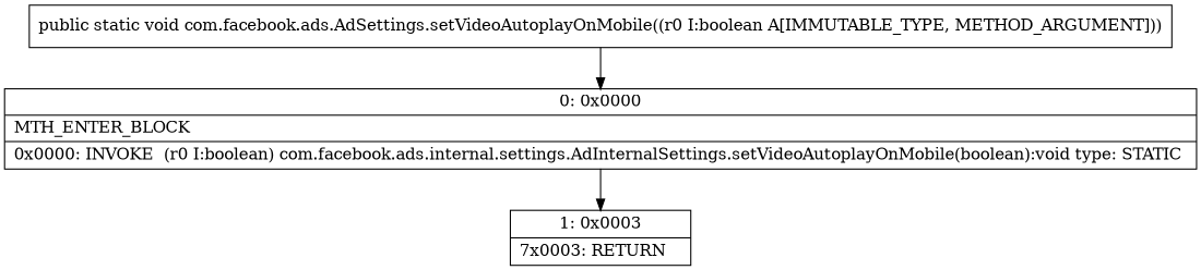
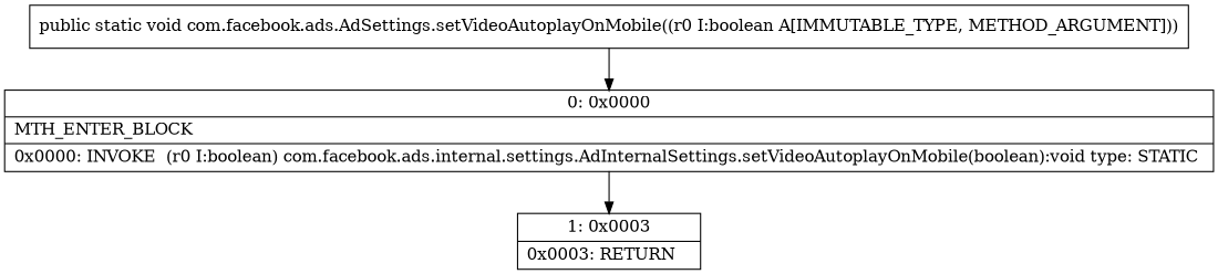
  digraph {
    node [shape=record]
    n1 [label="{0\:\ 0x0000|MTH_ENTER_BLOCK\l|0x0000: INVOKE  (r0 I:boolean) com.facebook.ads.internal.settings.AdInternalSettings.setVideoAutoplayOnMobile(boolean):void type: STATIC \l}"]
-   n2 [label="{1\:\ 0x0003|7x0003: RETURN   \l}"]
+   n2 [label="{1\:\ 0x0003|0x0003: RETURN   \l}"]
    n3 [label="{public static void com.facebook.ads.AdSettings.setVideoAutoplayOnMobile((r0 I:boolean A[IMMUTABLE_TYPE, METHOD_ARGUMENT])) }"]
    n1 -> n2
    n3 -> n1
  }
